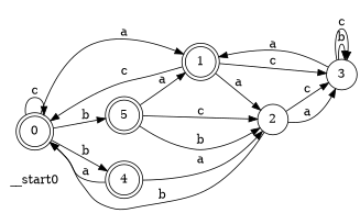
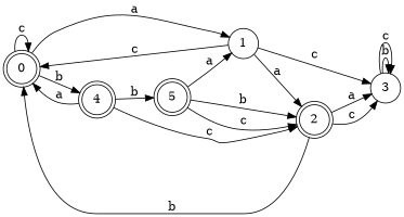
  digraph {
    rankdir=LR
    node [shape=doublecircle color=black fillcolor=white style="rounded,filled"]
-   __start0 [shape=none color="" fillcolor="" style=""]
    n2 [label=0]
-   n3 [label=1]
+   n3 [label=1 shape=circle]
    n4 [label=4]
-   n5 [label=2 shape=circle style=filled]
+   n5 [label=2 style=filled]
    n6 [label=3 shape=circle style=filled]
    n7 [label=5]
    n2 -> n2 [label=c]
    n2 -> n3 [label=a]
    n2 -> n4 [label=b]
    n3 -> n2 [label=c]
    n3 -> n5 [label=a]
    n3 -> n6 [label=c]
    n4 -> n2 [label=a]
-   n4 -> n5 [label=a]
-   n2 -> n7 [label=b]
+   n4 -> n5 [label=c]
+   n4 -> n7 [label=b]
    n5 -> n2 [label=b]
    n5 -> n6 [label=a]
    n5 -> n6 [label=c]
-   n6 -> n3 [label=a]
    n6 -> n6 [label=b]
    n6 -> n6 [label=c]
    n7 -> n3 [label=a]
    n7 -> n5 [label=b]
    n7 -> n5 [label=c]
  }
